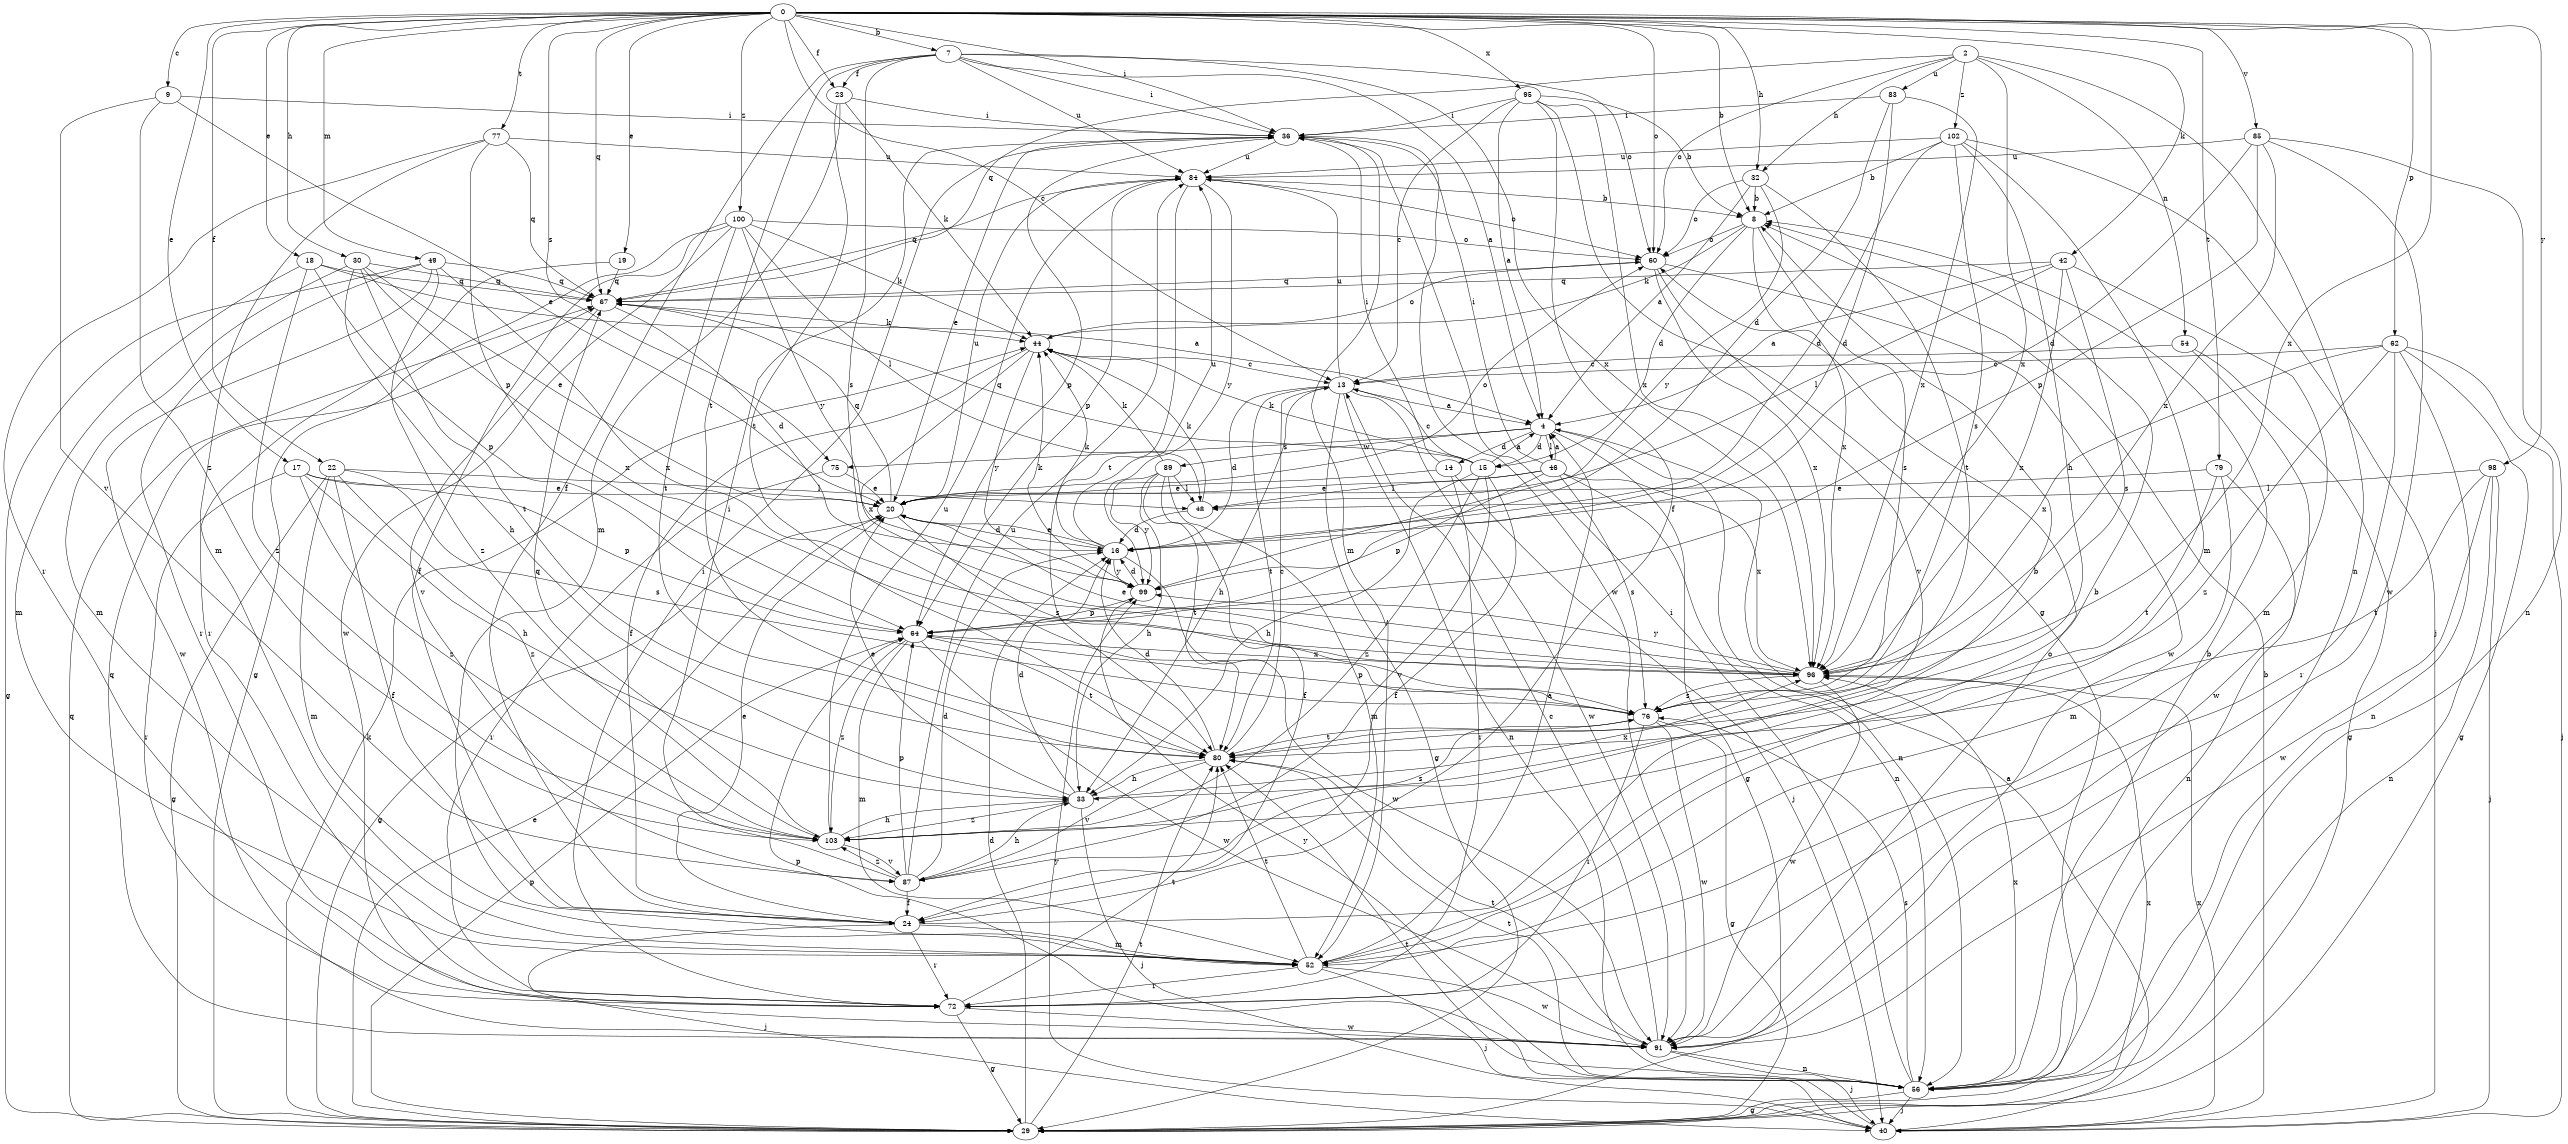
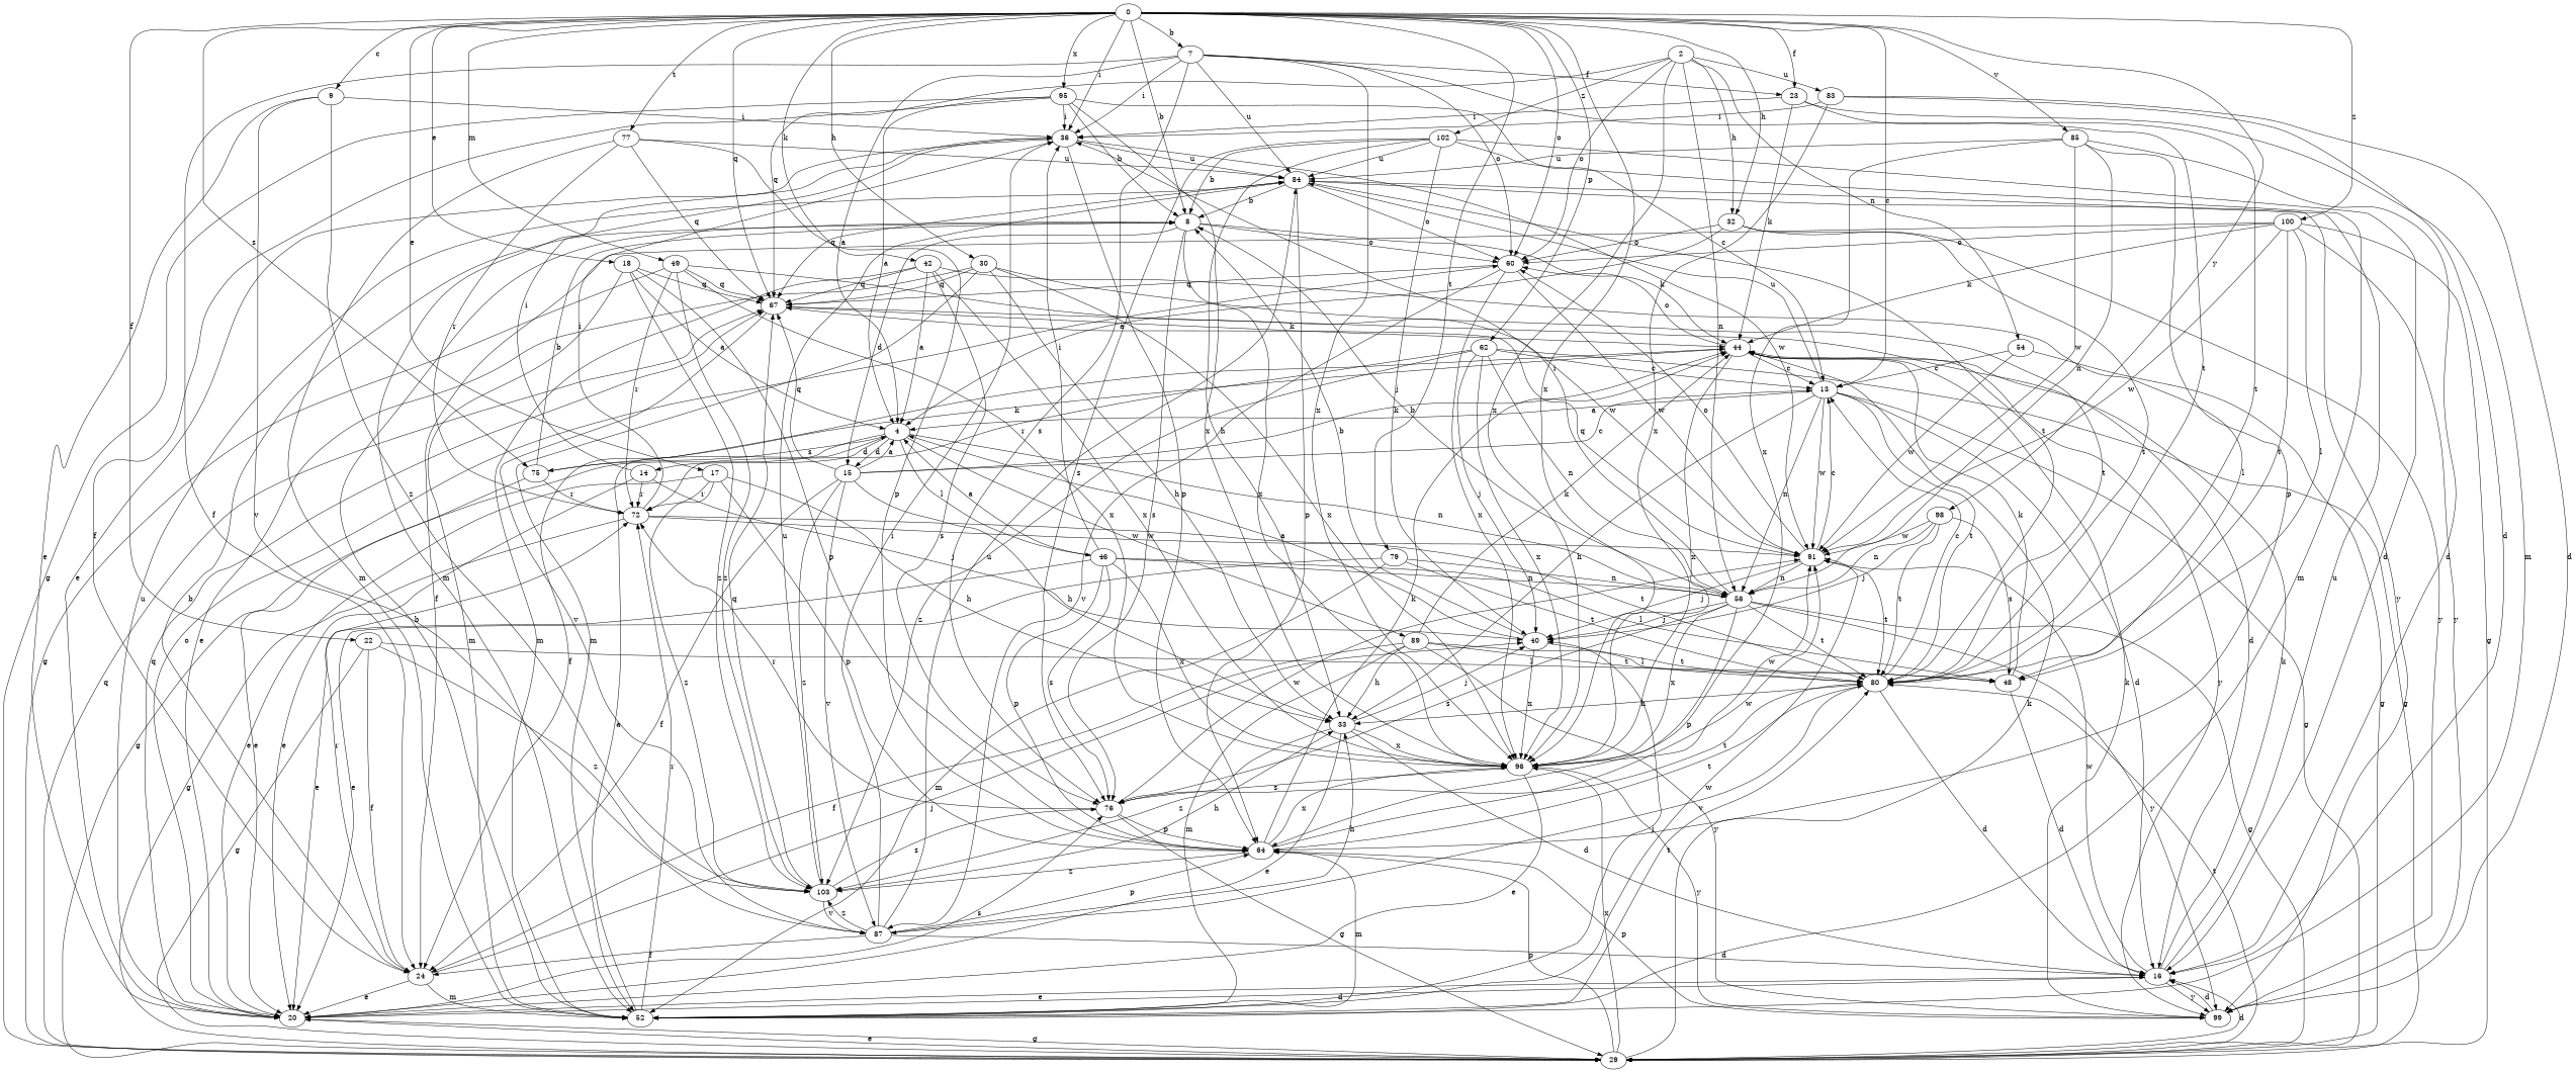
  strict digraph {
    0
    7
    8
    9
    13
    17
    18
-   19
    22
    23
    30
    32
    36
    42
    49
    60
    62
    67
    75
    77
    79
    85
    95
    96
    98
    100
    4
    24
    76
    80
    84
    15
    44
    20
    87
    103
    56
    29
    16
    33
    91
    72
    64
    52
    48
    99
    40
    2
    54
    83
    102
    14
    46
    89
    0 -> 7 [label=b]
    0 -> 8 [label=b]
    0 -> 9 [label=c]
    0 -> 13 [label=c]
    0 -> 17 [label=e]
    0 -> 18 [label=e]
-   0 -> 19 [label=e]
    0 -> 22 [label=f]
    0 -> 23 [label=f]
    0 -> 30 [label=h]
    0 -> 32 [label=h]
    0 -> 36 [label=i]
    0 -> 42 [label=k]
    0 -> 49 [label=m]
    0 -> 60 [label=o]
    0 -> 62 [label=p]
    0 -> 67 [label=q]
    0 -> 75 [label=s]
    0 -> 77 [label=t]
    0 -> 79 [label=t]
    0 -> 85 [label=v]
    0 -> 95 [label=x]
    0 -> 96 [label=x]
    0 -> 98 [label=y]
    0 -> 100 [label=z]
    7 -> 23 [label=f]
    7 -> 36 [label=i]
    7 -> 60 [label=o]
    7 -> 96 [label=x]
    7 -> 4 [label=a]
    7 -> 24 [label=f]
    7 -> 76 [label=s]
    7 -> 80 [label=t]
    7 -> 84 [label=u]
    8 -> 60 [label=o]
    8 -> 96 [label=x]
    8 -> 76 [label=s]
    8 -> 15 [label=d]
    8 -> 44 [label=k]
    9 -> 36 [label=i]
    9 -> 20 [label=e]
    9 -> 87 [label=v]
    9 -> 103 [label=z]
    13 -> 4 [label=a]
    13 -> 80 [label=t]
    13 -> 84 [label=u]
    13 -> 56 [label=n]
    13 -> 29 [label=g]
    13 -> 16 [label=d]
    13 -> 33 [label=h]
    13 -> 91 [label=w]
    17 -> 20 [label=e]
    17 -> 103 [label=z]
    17 -> 33 [label=h]
    17 -> 72 [label=r]
    17 -> 64 [label=p]
    18 -> 67 [label=q]
    18 -> 4 [label=a]
    18 -> 103 [label=z]
    18 -> 64 [label=p]
    18 -> 52 [label=m]
-   19 -> 67 [label=q]
-   19 -> 72 [label=r]
    22 -> 24 [label=f]
-   22 -> 76 [label=s]
    22 -> 103 [label=z]
    22 -> 29 [label=g]
-   22 -> 52 [label=m]
    22 -> 48 [label=l]
    23 -> 36 [label=i]
    23 -> 80 [label=t]
    23 -> 44 [label=k]
    23 -> 52 [label=m]
    30 -> 67 [label=q]
    30 -> 96 [label=x]
    30 -> 80 [label=t]
    30 -> 20 [label=e]
    30 -> 33 [label=h]
    30 -> 52 [label=m]
-   32 -> 8 [label=b]
+   75 -> 8 [label=b]
    32 -> 60 [label=o]
    32 -> 4 [label=a]
    32 -> 80 [label=t]
    32 -> 99 [label=y]
    36 -> 84 [label=u]
    36 -> 20 [label=e]
    36 -> 91 [label=w]
    36 -> 64 [label=p]
    36 -> 52 [label=m]
    42 -> 67 [label=q]
    42 -> 96 [label=x]
    42 -> 4 [label=a]
    42 -> 76 [label=s]
    42 -> 52 [label=m]
    42 -> 48 [label=l]
    49 -> 67 [label=q]
    49 -> 96 [label=x]
    49 -> 103 [label=z]
    49 -> 29 [label=g]
    49 -> 91 [label=w]
    49 -> 72 [label=r]
    60 -> 67 [label=q]
    60 -> 96 [label=x]
    60 -> 87 [label=v]
    60 -> 91 [label=w]
    62 -> 13 [label=c]
    62 -> 96 [label=x]
    62 -> 103 [label=z]
    62 -> 56 [label=n]
    62 -> 29 [label=g]
    62 -> 72 [label=r]
    62 -> 40 [label=j]
    67 -> 44 [label=k]
    67 -> 87 [label=v]
    67 -> 16 [label=d]
+   75 -> 44 [label=k]
    75 -> 20 [label=e]
    75 -> 72 [label=r]
    77 -> 67 [label=q]
    77 -> 84 [label=u]
    77 -> 72 [label=r]
    77 -> 64 [label=p]
    77 -> 52 [label=m]
    79 -> 80 [label=t]
    79 -> 20 [label=e]
    79 -> 56 [label=n]
    79 -> 52 [label=m]
    85 -> 96 [label=x]
    85 -> 84 [label=u]
    85 -> 56 [label=n]
    85 -> 16 [label=d]
    85 -> 91 [label=w]
    85 -> 64 [label=p]
    95 -> 8 [label=b]
    95 -> 13 [label=c]
    95 -> 36 [label=i]
    95 -> 96 [label=x]
    95 -> 4 [label=a]
    95 -> 24 [label=f]
    95 -> 29 [label=g]
    96 -> 76 [label=s]
    96 -> 20 [label=e]
    96 -> 91 [label=w]
    96 -> 99 [label=y]
    98 -> 80 [label=t]
    98 -> 56 [label=n]
    98 -> 91 [label=w]
-   98 -> 48 [label=l]
+   98 -> 48 [label=s]
    98 -> 40 [label=j]
    100 -> 60 [label=o]
    100 -> 24 [label=f]
    100 -> 80 [label=t]
    100 -> 44 [label=k]
    100 -> 29 [label=g]
    100 -> 91 [label=w]
    100 -> 48 [label=l]
    100 -> 99 [label=y]
    4 -> 75 [label=s]
    4 -> 15 [label=d]
    4 -> 56 [label=n]
    4 -> 29 [label=g]
    4 -> 14 [label=d]
    4 -> 46 [label=l]
    4 -> 89 [label=w]
    24 -> 8 [label=b]
    24 -> 20 [label=e]
    24 -> 72 [label=r]
    24 -> 52 [label=m]
    24 -> 40 [label=j]
    76 -> 80 [label=t]
    76 -> 29 [label=g]
    76 -> 91 [label=w]
    76 -> 72 [label=r]
    76 -> 64 [label=p]
    80 -> 13 [label=c]
    80 -> 87 [label=v]
    80 -> 16 [label=d]
    80 -> 33 [label=h]
    84 -> 8 [label=b]
    84 -> 60 [label=o]
    84 -> 67 [label=q]
    84 -> 80 [label=t]
    84 -> 64 [label=p]
    84 -> 99 [label=y]
    15 -> 13 [label=c]
    15 -> 67 [label=q]
    15 -> 4 [label=a]
    15 -> 24 [label=f]
    15 -> 44 [label=k]
    15 -> 87 [label=v]
    15 -> 103 [label=z]
    15 -> 33 [label=h]
    44 -> 13 [label=c]
    44 -> 60 [label=o]
    44 -> 96 [label=x]
    44 -> 24 [label=f]
    44 -> 99 [label=y]
    20 -> 60 [label=o]
    20 -> 67 [label=q]
    20 -> 76 [label=s]
    20 -> 84 [label=u]
    20 -> 29 [label=g]
    20 -> 16 [label=d]
    87 -> 36 [label=i]
    87 -> 24 [label=f]
    87 -> 84 [label=u]
    87 -> 103 [label=z]
    87 -> 16 [label=d]
    87 -> 33 [label=h]
    87 -> 64 [label=p]
    103 -> 67 [label=q]
    103 -> 76 [label=s]
    103 -> 84 [label=u]
    103 -> 87 [label=v]
    103 -> 33 [label=h]
    56 -> 8 [label=b]
    56 -> 36 [label=i]
    56 -> 96 [label=x]
    56 -> 76 [label=s]
    56 -> 80 [label=t]
    56 -> 29 [label=g]
    56 -> 64 [label=p]
    56 -> 99 [label=y]
    56 -> 40 [label=j]
    29 -> 67 [label=q]
    29 -> 96 [label=x]
    29 -> 80 [label=t]
    29 -> 44 [label=k]
    29 -> 20 [label=e]
    29 -> 16 [label=d]
    29 -> 64 [label=p]
    16 -> 84 [label=u]
    16 -> 44 [label=k]
    16 -> 20 [label=e]
    16 -> 91 [label=w]
    16 -> 99 [label=y]
    33 -> 96 [label=x]
    33 -> 20 [label=e]
    33 -> 103 [label=z]
    33 -> 16 [label=d]
    33 -> 40 [label=j]
    91 -> 13 [label=c]
    91 -> 60 [label=o]
    91 -> 67 [label=q]
    91 -> 80 [label=t]
    91 -> 56 [label=n]
    91 -> 40 [label=j]
    72 -> 36 [label=i]
    72 -> 80 [label=t]
    72 -> 29 [label=g]
    72 -> 91 [label=w]
    64 -> 96 [label=x]
    64 -> 80 [label=t]
+   64 -> 44 [label=k]
    64 -> 103 [label=z]
    64 -> 91 [label=w]
    64 -> 52 [label=m]
    52 -> 8 [label=b]
    52 -> 4 [label=a]
    52 -> 80 [label=t]
    52 -> 91 [label=w]
    52 -> 72 [label=r]
    52 -> 40 [label=j]
    48 -> 44 [label=k]
    48 -> 16 [label=d]
    99 -> 44 [label=k]
    99 -> 16 [label=d]
    99 -> 64 [label=p]
    40 -> 8 [label=b]
    40 -> 96 [label=x]
    40 -> 4 [label=a]
    40 -> 80 [label=t]
-   40 -> 99 [label=y]
    2 -> 32 [label=h]
    2 -> 60 [label=o]
    2 -> 67 [label=q]
    2 -> 96 [label=x]
    2 -> 56 [label=n]
    2 -> 54 [label=n]
    2 -> 83 [label=u]
    2 -> 102 [label=z]
    54 -> 13 [label=c]
    54 -> 29 [label=g]
    54 -> 91 [label=w]
    83 -> 36 [label=i]
    83 -> 96 [label=x]
    83 -> 16 [label=d]
    83 -> 99 [label=d]
    102 -> 8 [label=b]
    102 -> 76 [label=s]
    102 -> 84 [label=u]
    102 -> 16 [label=d]
    102 -> 33 [label=h]
    102 -> 52 [label=m]
    102 -> 40 [label=j]
    14 -> 36 [label=i]
    14 -> 20 [label=e]
    14 -> 72 [label=r]
    14 -> 40 [label=j]
    46 -> 36 [label=i]
    46 -> 96 [label=x]
    46 -> 4 [label=a]
    46 -> 76 [label=s]
    46 -> 20 [label=e]
    46 -> 56 [label=n]
    46 -> 64 [label=p]
    46 -> 48 [label=l]
    89 -> 24 [label=f]
    89 -> 80 [label=t]
    89 -> 44 [label=k]
    89 -> 33 [label=h]
    89 -> 52 [label=m]
    89 -> 48 [label=l]
    89 -> 99 [label=y]
  }
